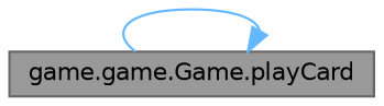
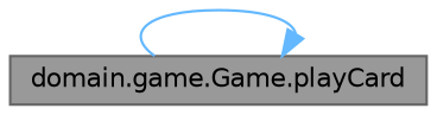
  digraph {
    rankdir=LR
-   n1 [color=gray40 fillcolor=grey60 fontcolor=black fontname=Helvetica fontsize=10 height=0.2 label="game.game.Game.playCard" shape=box style=filled width=0.4]
+   n1 [color=gray40 fillcolor=grey60 fontcolor=black fontname=Helvetica fontsize=10 height=0.2 label="domain.game.Game.playCard" shape=box style=filled width=0.4]
    n1 -> n1 [color=steelblue1 fontname=Helvetica fontsize=10 labelfontname=Helvetica labelfontsize=10 style=solid]
  }
